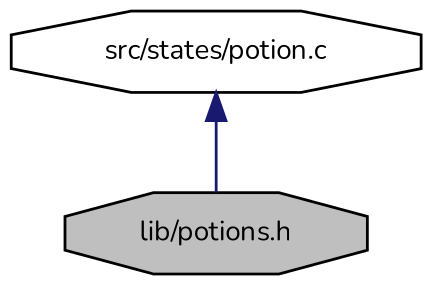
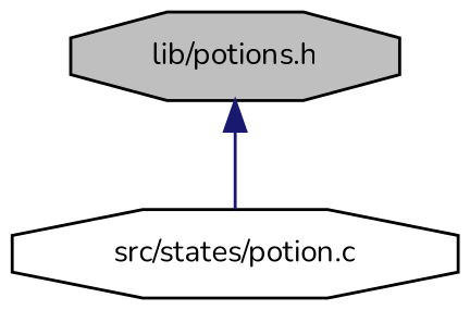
  digraph {
    fontname=Nunito
    node [color=black fontname=Nunito fontsize=10 shape=octagon style=filled]
    n1 [fillcolor=grey75 fontcolor=black height=0.2 label="lib/potions.h" width=0.4]
    n2 [fillcolor=white height=0.2 label="src/states/potion.c" width=0.4]
-   n2 -> n1 [color=midnightblue dir=back fontname=Nunito fontsize=10 labelfontname=Helvetica labelfontsize=10 style=solid]
+   n1 -> n2 [color=midnightblue dir=back fontname=Nunito fontsize=10 labelfontname=Helvetica labelfontsize=10 style=solid]
  }
